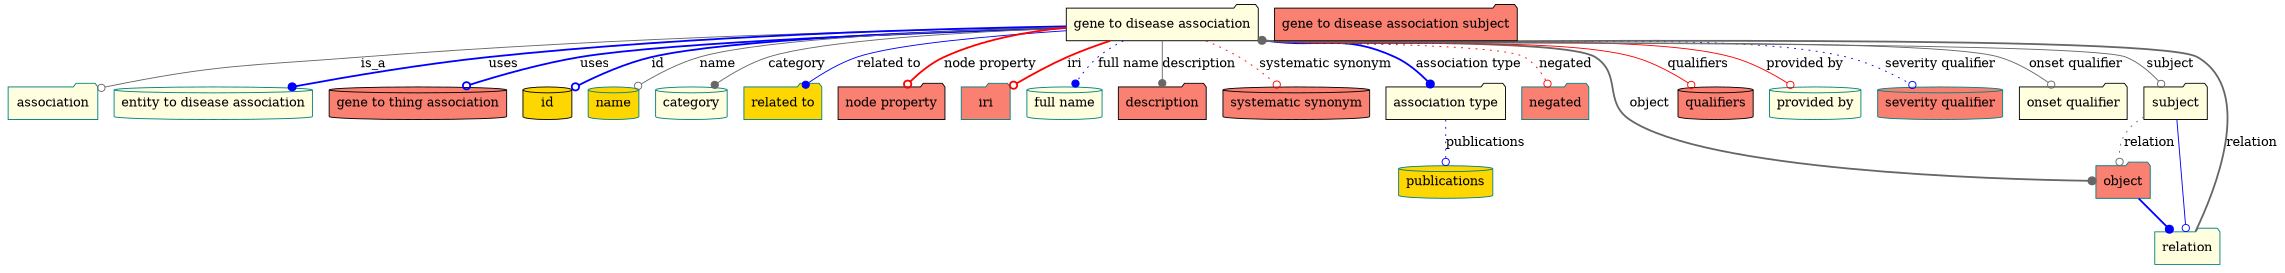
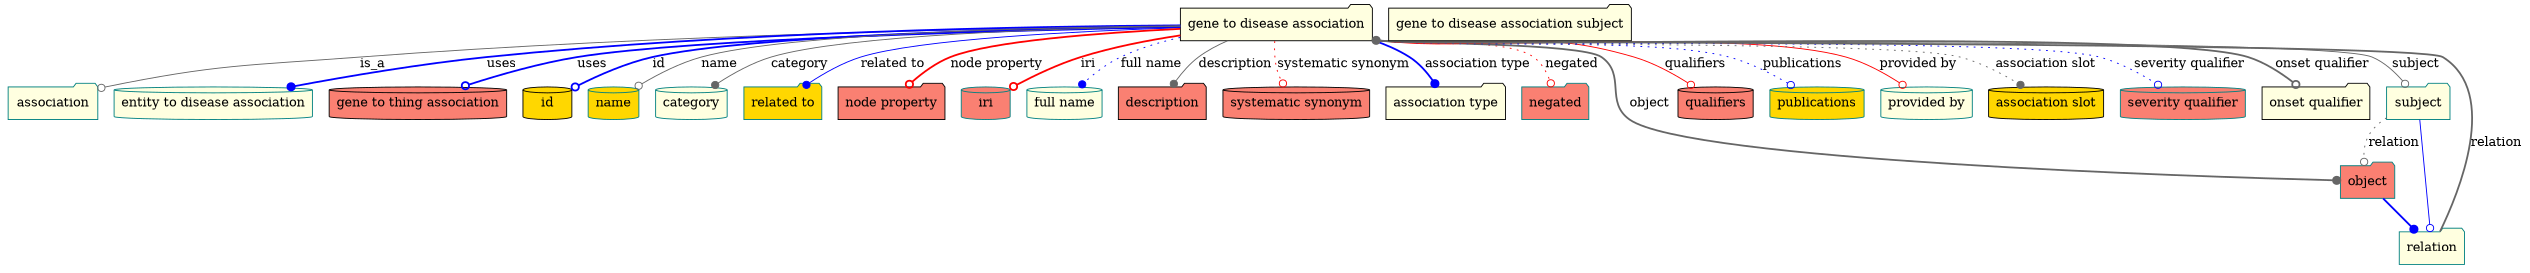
  digraph {
    node [color=teal fillcolor=lightyellow shape=folder style=filled]
    edge [arrowhead=odot color=gray40 style=solid]
    n1 [color=black height=0.5 label="gene to disease association" width=2.9207]
    association [height=0.5 width=1.3723]
    "entity to disease association" [height=0.5 shape=cylinder width=3.0164]
    "gene to thing association" [color=black fillcolor=salmon height=0.5 shape=cylinder width=2.7163]
    id [color=black fillcolor=gold height=0.5 shape=cylinder width=0.75]
    name [fillcolor=gold height=0.5 shape=cylinder width=0.75]
    category [height=0.5 shape=cylinder width=0.75]
    "related to" [fillcolor=gold height=0.5 width=0.75]
    "node property" [color=black fillcolor=salmon height=0.5 width=0.75]
-   iri [fillcolor=salmon height=0.5 width=0.75]
+   iri [fillcolor=salmon height=0.5 shape=cylinder width=0.75]
    "full name" [height=0.5 shape=cylinder width=0.75]
    description [color=black fillcolor=salmon height=0.5 width=0.75]
    "systematic synonym" [color=black fillcolor=salmon height=0.5 shape=cylinder width=0.75]
    "association type" [color=black height=0.5 width=0.75]
    negated [fillcolor=salmon height=0.5 width=0.75]
    object [fillcolor=salmon height=0.5 width=0.75]
    qualifiers [color=black fillcolor=salmon height=0.5 shape=cylinder width=0.75]
    publications [fillcolor=gold height=0.5 shape=cylinder width=0.75]
    "provided by" [height=0.5 shape=cylinder width=0.75]
+   "association slot" [color=black fillcolor=gold height=0.5 shape=cylinder width=0.75]
    "severity qualifier" [fillcolor=salmon height=0.5 shape=cylinder width=0.75]
    "onset qualifier" [color=black height=0.5 width=0.75]
-   subject [color=black height=0.5 width=0.97656]
+   subject [height=0.5 width=0.97656]
    relation [height=0.5 width=0.75]
-   "gene to disease association subject" [color=black fillcolor=salmon height=0.5 width=0.75]
+   "gene to disease association subject" [color=black height=0.5 width=0.75]
    n1 -> association [label=is_a]
    n1 -> "entity to disease association" [arrowhead=dot color=blue label=uses style=bold]
    n1 -> "gene to thing association" [color=blue label=uses style=bold]
    n1 -> id [color=blue label=id style=bold]
    n1 -> name [label=name]
    n1 -> category [arrowhead=dot label=category]
    n1 -> "related to" [arrowhead=dot color=blue label="related to"]
    n1 -> "node property" [color=red label="node property" style=bold]
    n1 -> iri [color=red label=iri style=bold]
    n1 -> "full name" [arrowhead=dot color=blue label="full name" style=dotted]
    n1 -> description [arrowhead=dot label=description]
    n1 -> "systematic synonym" [color=red label="systematic synonym" style=dotted]
    n1 -> "association type" [arrowhead=dot color=blue label="association type" style=bold]
    n1 -> negated [color=red label=negated style=dotted]
    n1 -> object [arrowhead=dot label=object style=bold]
    n1 -> qualifiers [color=red label=qualifiers]
-   "association type" -> publications [color=blue label=publications style=dotted]
+   n1 -> publications [color=blue label=publications style=dotted]
    n1 -> "provided by" [color=red label="provided by"]
+   n1 -> "association slot" [arrowhead=dot label="association slot" style=dotted]
    n1 -> "severity qualifier" [color=blue label="severity qualifier" style=dotted]
-   n1 -> "onset qualifier" [label="onset qualifier"]
+   n1 -> "onset qualifier" [label="onset qualifier" style=bold]
    n1 -> subject [label=subject]
    object -> relation [arrowhead=dot color=blue style=bold]
    subject -> object [label=relation style=dotted]
    subject -> relation [color=blue]
    relation -> n1 [arrowhead=dot label=relation style=bold]
  }
